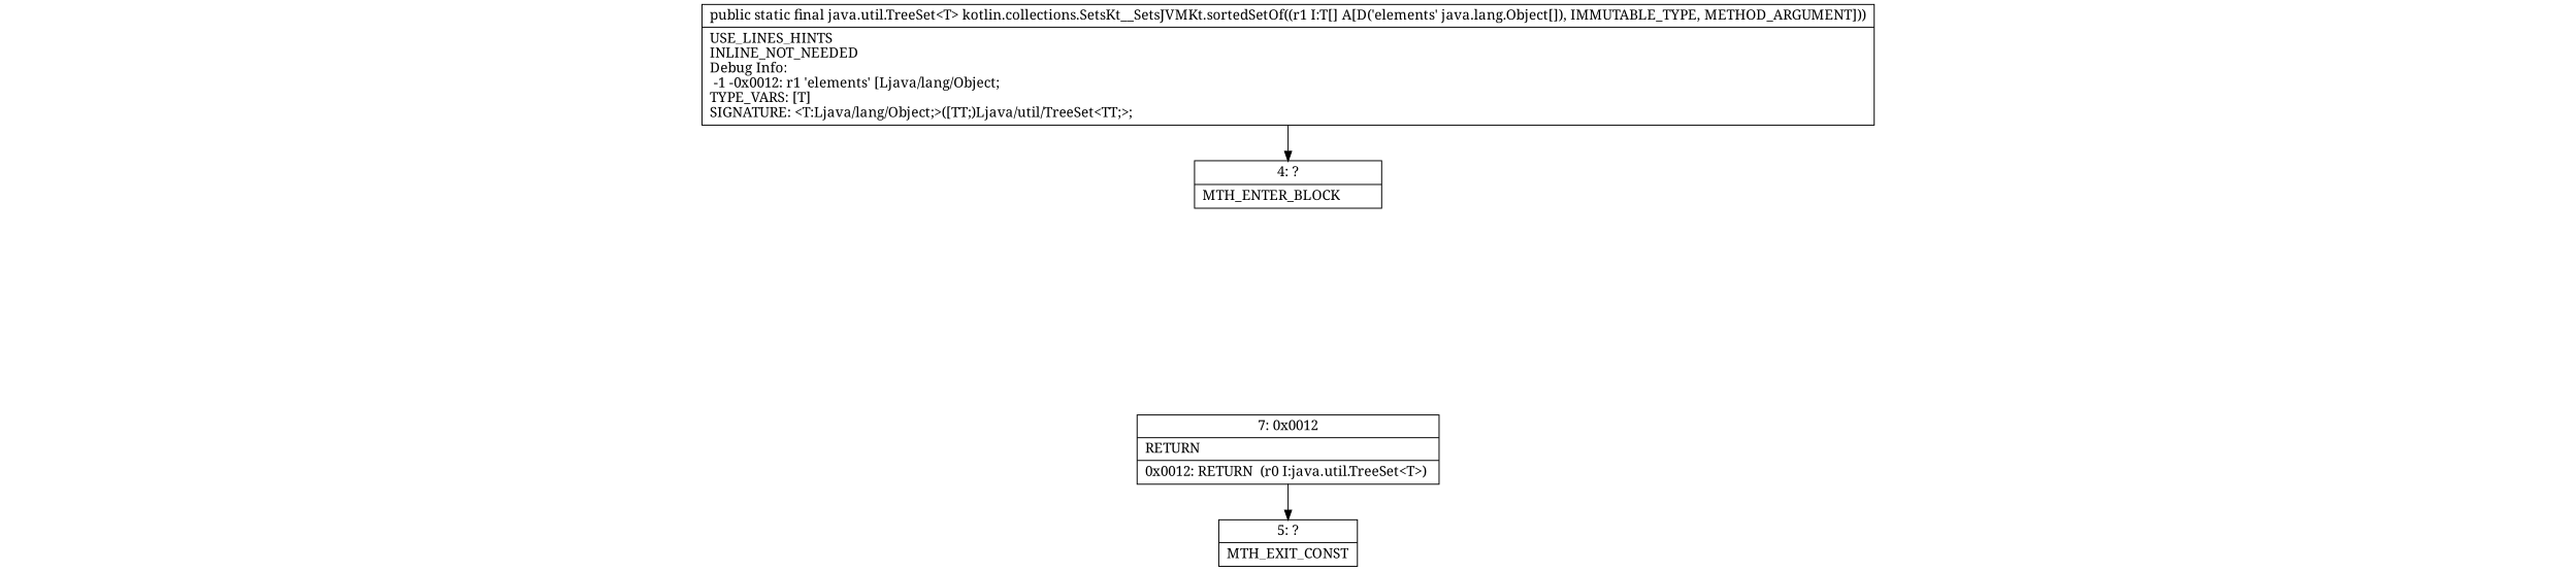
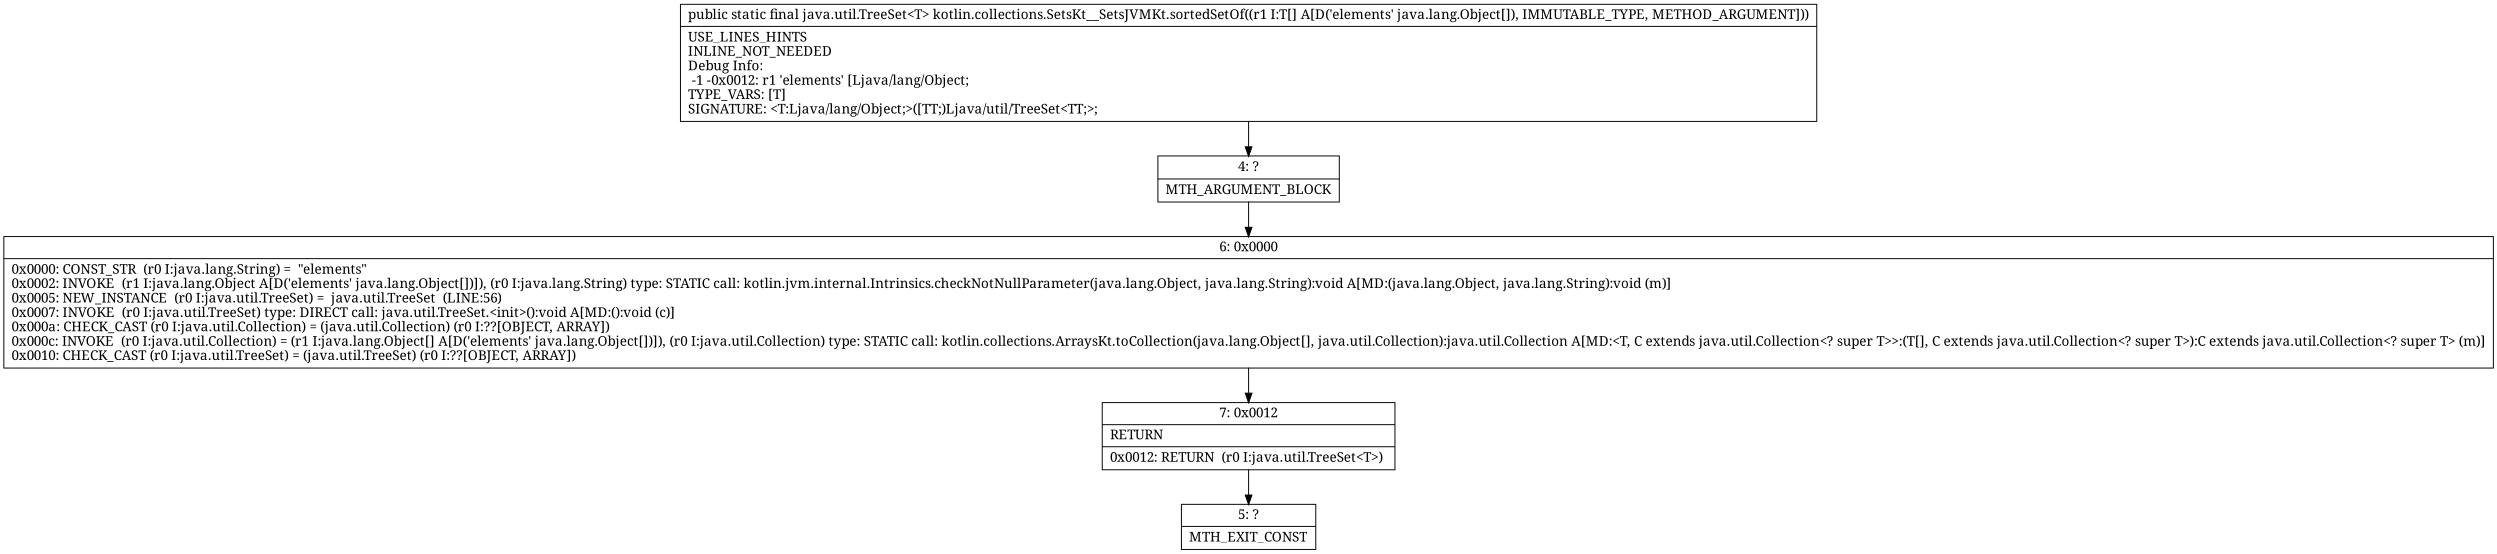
  digraph {
    fontname="Noto Serif"
    node [fontname="Noto Serif" shape=record]
    edge [fontname="Noto Serif"]
-   n1 [label="{4\:\ ?|MTH_ENTER_BLOCK\l}"]
+   n1 [label="{4\:\ ?|MTH_ARGUMENT_BLOCK\l}"]
+   n2 [label="{6\:\ 0x0000|0x0000: CONST_STR  (r0 I:java.lang.String) =  \"elements\" \l0x0002: INVOKE  (r1 I:java.lang.Object A[D('elements' java.lang.Object[])]), (r0 I:java.lang.String) type: STATIC call: kotlin.jvm.internal.Intrinsics.checkNotNullParameter(java.lang.Object, java.lang.String):void A[MD:(java.lang.Object, java.lang.String):void (m)]\l0x0005: NEW_INSTANCE  (r0 I:java.util.TreeSet) =  java.util.TreeSet  (LINE:56)\l0x0007: INVOKE  (r0 I:java.util.TreeSet) type: DIRECT call: java.util.TreeSet.\<init\>():void A[MD:():void (c)]\l0x000a: CHECK_CAST (r0 I:java.util.Collection) = (java.util.Collection) (r0 I:??[OBJECT, ARRAY]) \l0x000c: INVOKE  (r0 I:java.util.Collection) = (r1 I:java.lang.Object[] A[D('elements' java.lang.Object[])]), (r0 I:java.util.Collection) type: STATIC call: kotlin.collections.ArraysKt.toCollection(java.lang.Object[], java.util.Collection):java.util.Collection A[MD:\<T, C extends java.util.Collection\<? super T\>\>:(T[], C extends java.util.Collection\<? super T\>):C extends java.util.Collection\<? super T\> (m)]\l0x0010: CHECK_CAST (r0 I:java.util.TreeSet) = (java.util.TreeSet) (r0 I:??[OBJECT, ARRAY]) \l}"]
    n3 [label="{7\:\ 0x0012|RETURN\l|0x0012: RETURN  (r0 I:java.util.TreeSet\<T\>) \l}"]
    n4 [label="{5\:\ ?|MTH_EXIT_CONST\l}"]
    n5 [label="{public static final java.util.TreeSet\<T\> kotlin.collections.SetsKt__SetsJVMKt.sortedSetOf((r1 I:T[] A[D('elements' java.lang.Object[]), IMMUTABLE_TYPE, METHOD_ARGUMENT]))  | USE_LINES_HINTS\lINLINE_NOT_NEEDED\lDebug Info:\l  \-1 \-0x0012: r1 'elements' [Ljava\/lang\/Object;\lTYPE_VARS: [T]\lSIGNATURE: \<T:Ljava\/lang\/Object;\>([TT;)Ljava\/util\/TreeSet\<TT;\>;\l}"]
+   n1 -> n2
+   n2 -> n3
    n3 -> n4
    n5 -> n1
  }
